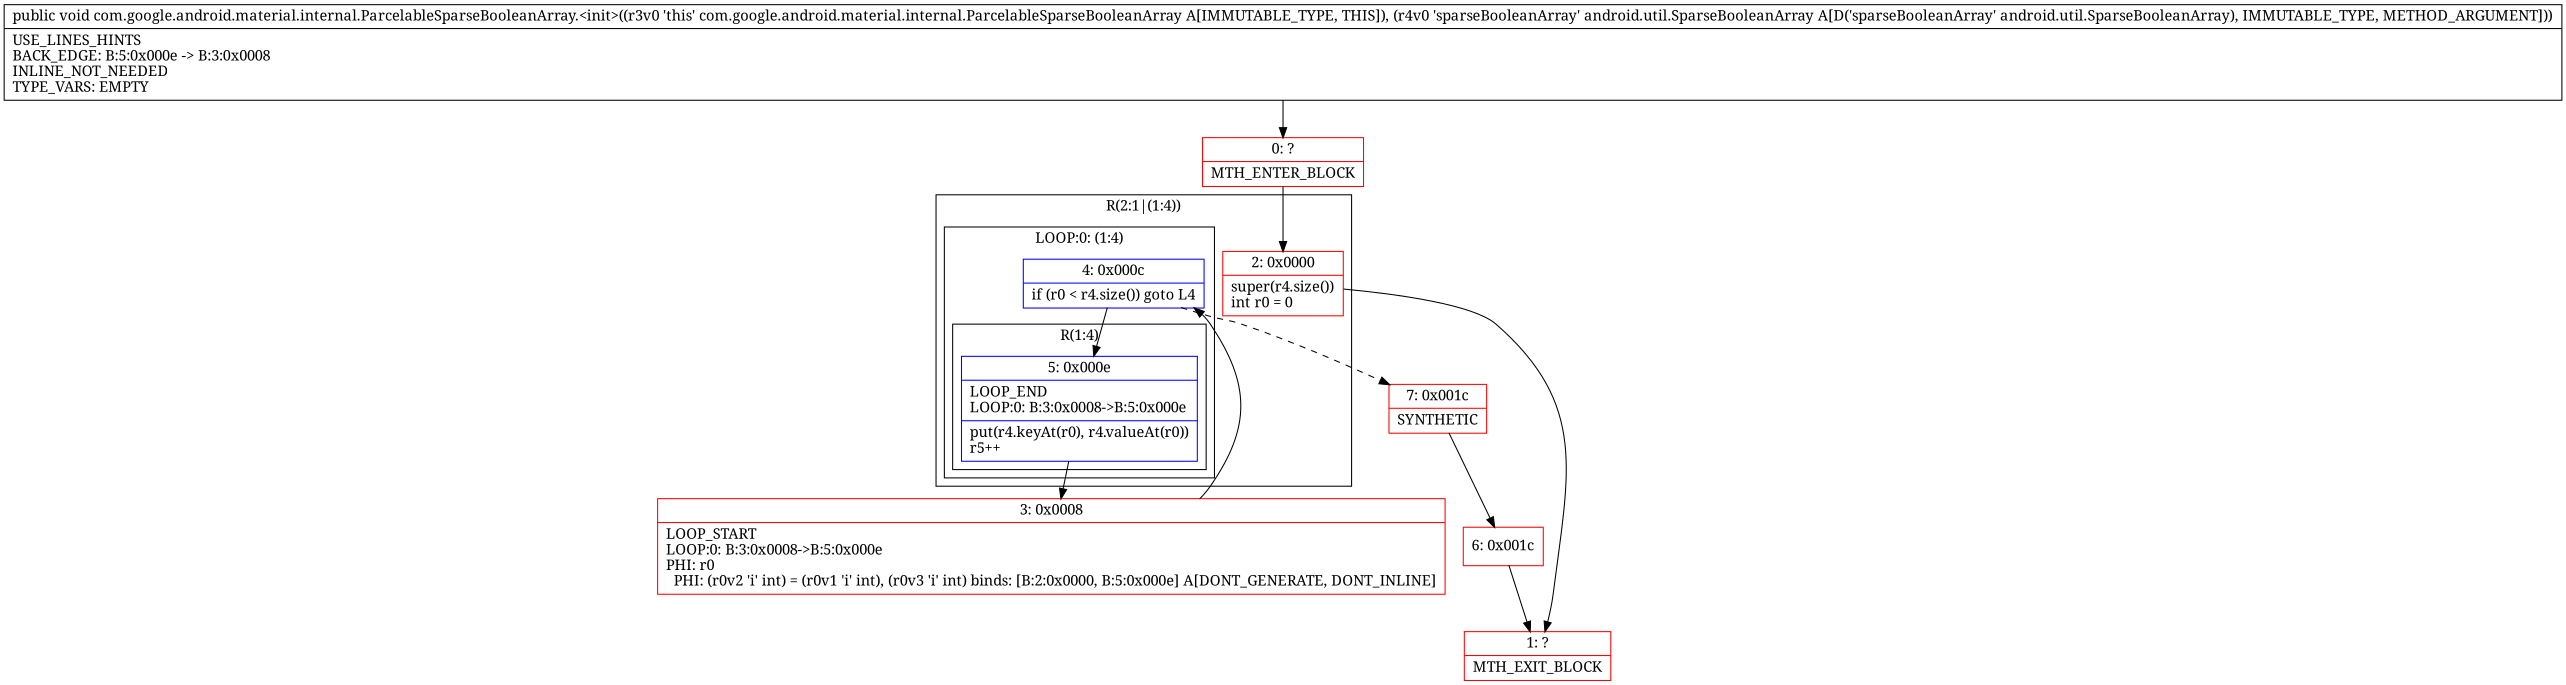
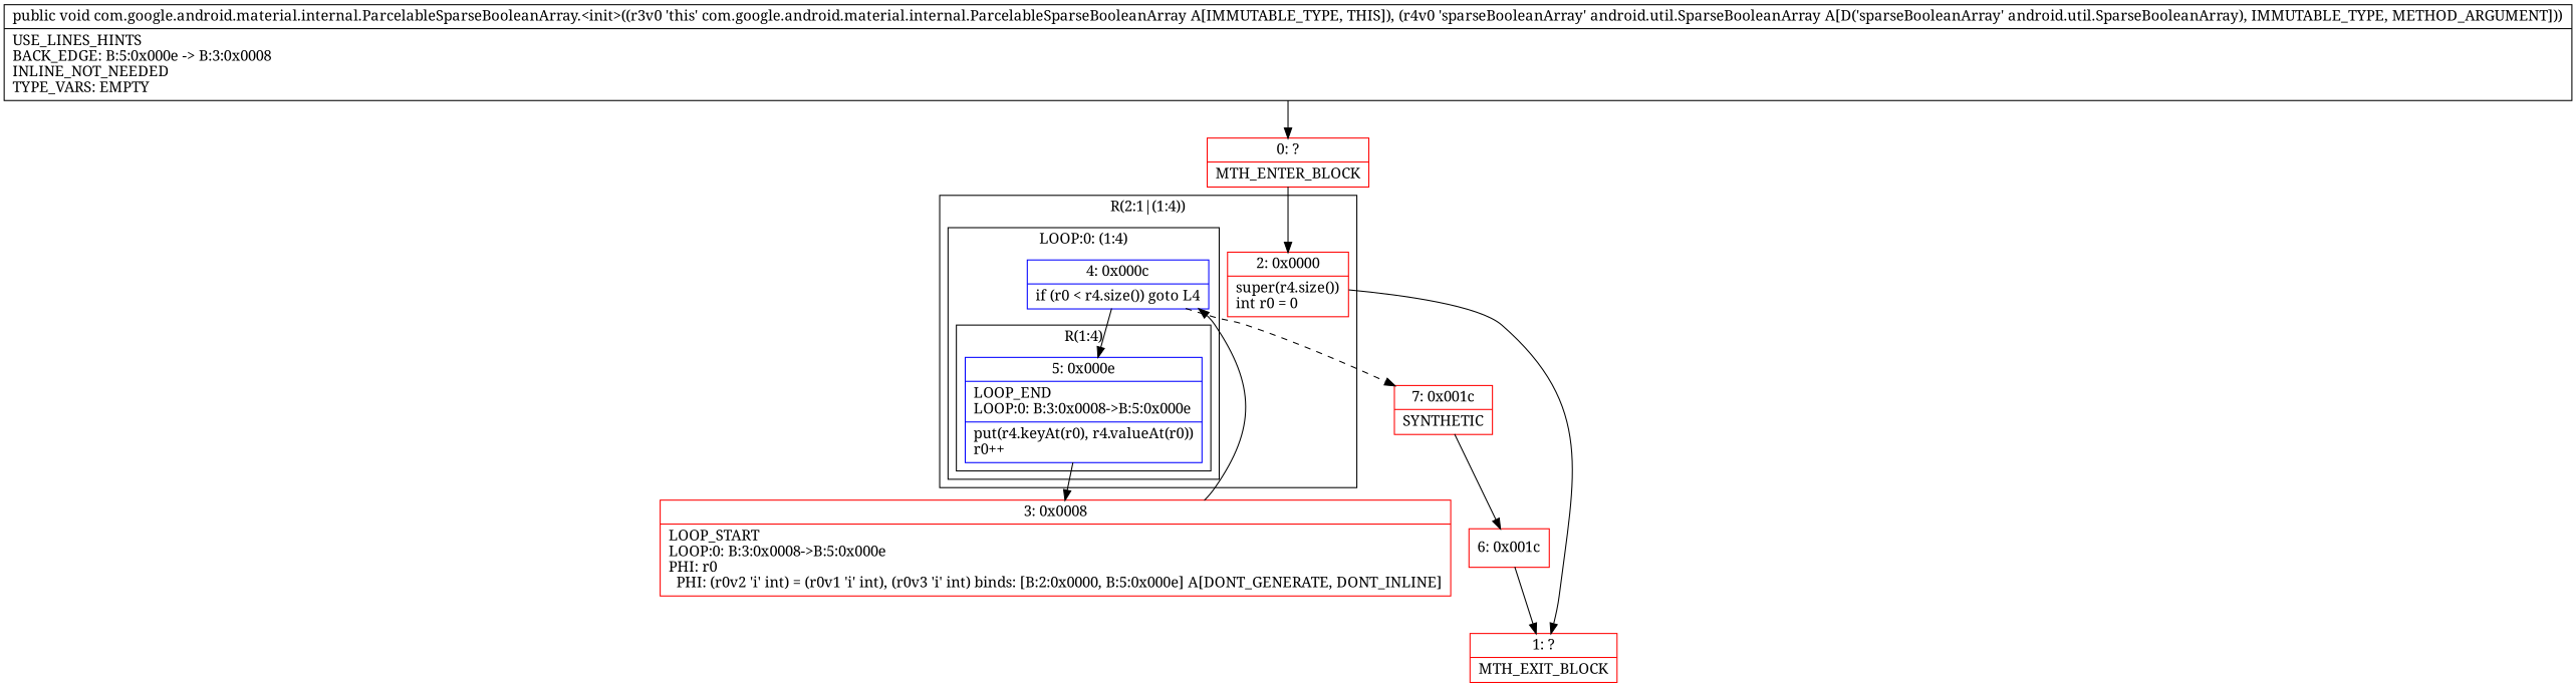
  digraph {
    fontname="Noto Serif"
    node [color=red fontname="Noto Serif" shape=record]
    edge [fontname="Noto Serif"]
-   n1 [color=blue label="{5\:\ 0x000e|LOOP_END\lLOOP:0: B:3:0x0008\-\>B:5:0x000e\l|put(r4.keyAt(r0), r4.valueAt(r0))\lr5++\l}"]
+   n1 [color=blue label="{5\:\ 0x000e|LOOP_END\lLOOP:0: B:3:0x0008\-\>B:5:0x000e\l|put(r4.keyAt(r0), r4.valueAt(r0))\lr0++\l}"]
    n2 [color=blue label="{4\:\ 0x000c|if (r0 \< r4.size()) goto L4\l}"]
    n3 [label="{2\:\ 0x0000|super(r4.size())\lint r0 = 0\l}"]
    n4 [label="{3\:\ 0x0008|LOOP_START\lLOOP:0: B:3:0x0008\-\>B:5:0x000e\lPHI: r0 \l  PHI: (r0v2 'i' int) = (r0v1 'i' int), (r0v3 'i' int) binds: [B:2:0x0000, B:5:0x000e] A[DONT_GENERATE, DONT_INLINE]\l}"]
    n5 [label="{7\:\ 0x001c|SYNTHETIC\l}"]
    n6 [label="{1\:\ ?|MTH_EXIT_BLOCK\l}"]
    n7 [label="{6\:\ 0x001c}"]
    n8 [label="{0\:\ ?|MTH_ENTER_BLOCK\l}"]
    n9 [label="{public void com.google.android.material.internal.ParcelableSparseBooleanArray.\<init\>((r3v0 'this' com.google.android.material.internal.ParcelableSparseBooleanArray A[IMMUTABLE_TYPE, THIS]), (r4v0 'sparseBooleanArray' android.util.SparseBooleanArray A[D('sparseBooleanArray' android.util.SparseBooleanArray), IMMUTABLE_TYPE, METHOD_ARGUMENT]))  | USE_LINES_HINTS\lBACK_EDGE: B:5:0x000e \-\> B:3:0x0008\lINLINE_NOT_NEEDED\lTYPE_VARS: EMPTY\l}" color=""]
    subgraph cluster_1 {
      label="R(2:1|(1:4))"
      n3
      subgraph cluster_2 {
        label="LOOP:0: (1:4)"
        n2
        subgraph cluster_3 {
          label="R(1:4)"
          n1
        }
      }
    }
    n1 -> n4
    n2 -> n1
    n2 -> n5 [style=dashed]
    n3 -> n6
    n4 -> n2
    n5 -> n7
    n7 -> n6
    n8 -> n3
    n9 -> n8
  }
